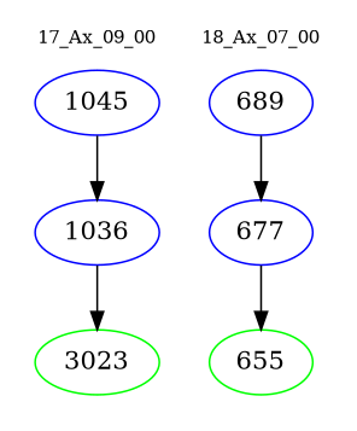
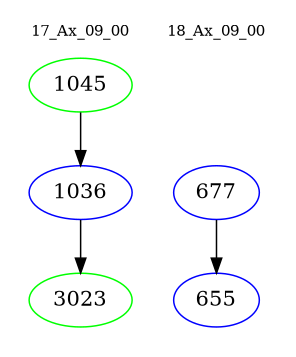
  digraph {
    node [color=blue]
    edge [color=black]
-   n1 [label=1045]
+   n1 [color=green label=1045]
    n2 [label=1036]
    n3 [color=green label=3023]
-   n4 [label=689]
    n5 [label=677]
-   n6 [color=green label=655]
+   n6 [label=655]
    subgraph cluster_1 {
      color=white
      fontsize=10
      label="17_Ax_09_00"
      n1
      n2
      n3
    }
    subgraph cluster_2 {
      color=white
      fontsize=10
-     label="18_Ax_07_00"
-     n4
+     label="18_Ax_09_00"
      n5
      n6
    }
    n1 -> n2
    n2 -> n3
-   n4 -> n5
    n5 -> n6
  }
